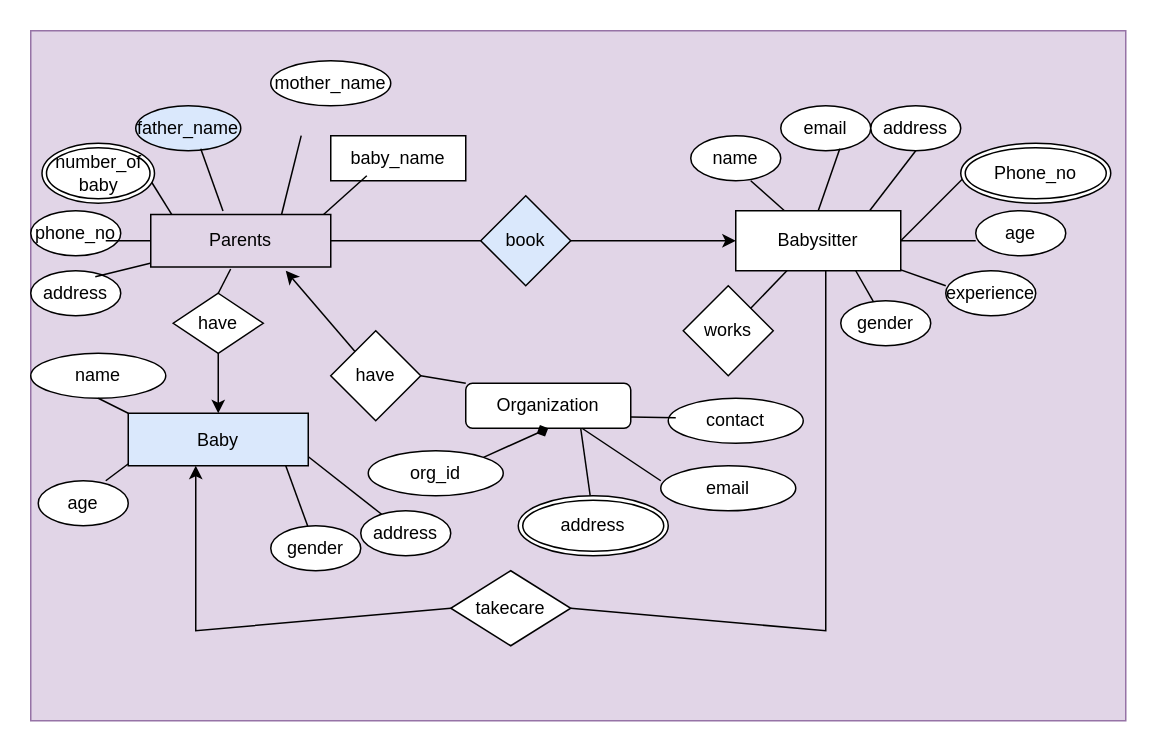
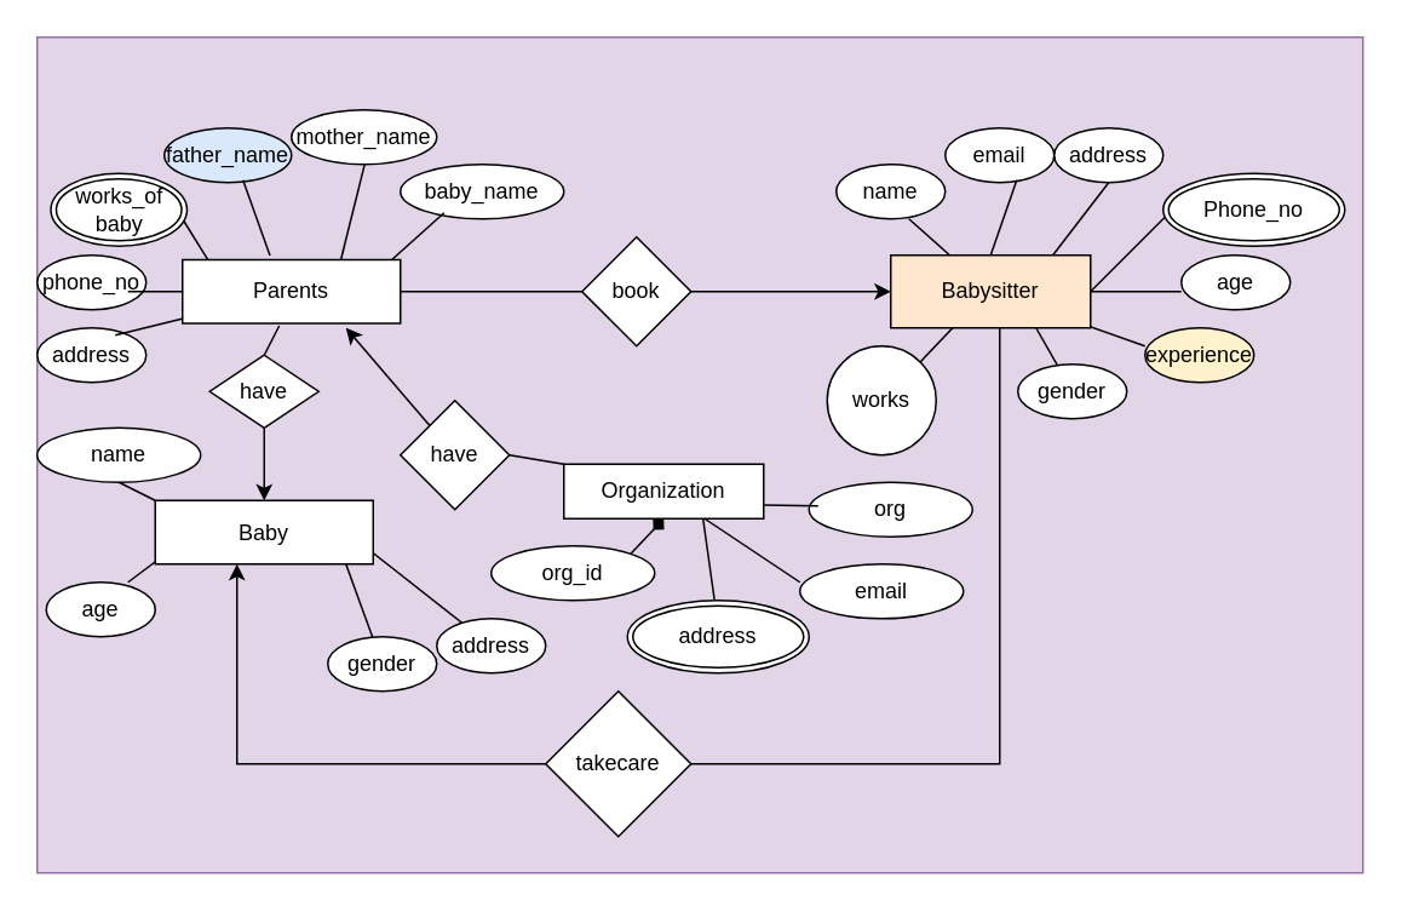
  <mxCell id="0" />
  <mxCell id="1" parent="0" />
  <mxCell id="2" value="" style="rounded=0;whiteSpace=wrap;html=1;fillColor=#e1d5e7;strokeColor=#9673a6;" parent="1" vertex="1"><mxGeometry x="20" y="20" width="730" height="460" as="geometry" /></mxCell>
  <mxCell id="3" value="have" style="rhombus;whiteSpace=wrap;html=1;" parent="1" vertex="1"><mxGeometry x="220" y="220" width="60" height="60" as="geometry" /></mxCell>
- <mxCell id="4" value="works" style="rhombus;whiteSpace=wrap;html=1;" parent="1" vertex="1"><mxGeometry x="455" y="190" width="60" height="60" as="geometry" /></mxCell>
- <mxCell id="5" value="book" style="rhombus;whiteSpace=wrap;html=1;fillColor=#dae8fc;" parent="1" vertex="1"><mxGeometry x="320" y="130" width="60" height="60" as="geometry" /></mxCell>
+ <mxCell id="4" value="works" style="ellipse;whiteSpace=wrap;html=1;" parent="1" vertex="1"><mxGeometry x="455" y="190" width="60" height="60" as="geometry" /></mxCell>
+ <mxCell id="5" value="book" style="rhombus;whiteSpace=wrap;html=1;" parent="1" vertex="1"><mxGeometry x="320" y="130" width="60" height="60" as="geometry" /></mxCell>
  <mxCell id="6" value="" style="endArrow=classic;html=1;rounded=0;exitX=1;exitY=0.5;exitDx=0;exitDy=0;" parent="1" source="5" edge="1"><mxGeometry width="50" height="50" relative="1" as="geometry"><mxPoint x="380" y="170" as="sourcePoint" /><mxPoint x="490" y="160" as="targetPoint" /></mxGeometry></mxCell>
  <mxCell id="7" value="" style="endArrow=none;html=1;rounded=0;exitX=1;exitY=0.5;exitDx=0;exitDy=0;" parent="1" edge="1"><mxGeometry width="50" height="50" relative="1" as="geometry"><mxPoint x="210" y="160" as="sourcePoint" /><mxPoint x="320" y="160" as="targetPoint" /></mxGeometry></mxCell>
  <mxCell id="8" value="" style="endArrow=none;html=1;rounded=0;exitX=1;exitY=0;exitDx=0;exitDy=0;entryX=0.333;entryY=0.933;entryDx=0;entryDy=0;entryPerimeter=0;" parent="1" source="4" edge="1"><mxGeometry width="50" height="50" relative="1" as="geometry"><mxPoint x="500" y="230" as="sourcePoint" /><mxPoint x="526.63" y="177.32" as="targetPoint" /></mxGeometry></mxCell>
- <mxCell id="9" value="org_id" style="ellipse;whiteSpace=wrap;html=1;" parent="1" vertex="1"><mxGeometry x="245" y="300" width="90" height="30" as="geometry" /></mxCell>
+ <mxCell id="9" value="org_id" style="ellipse;whiteSpace=wrap;html=1;" parent="1" vertex="1"><mxGeometry x="270" y="300" width="90" height="30" as="geometry" /></mxCell>
  <mxCell id="10" value="email" style="ellipse;whiteSpace=wrap;html=1;" parent="1" vertex="1"><mxGeometry x="440" y="310" width="90" height="30" as="geometry" /></mxCell>
- <mxCell id="11" value="contact" style="ellipse;whiteSpace=wrap;html=1;" parent="1" vertex="1"><mxGeometry x="445" y="265" width="90" height="30" as="geometry" /></mxCell>
+ <mxCell id="11" value="org" style="ellipse;whiteSpace=wrap;html=1;" parent="1" vertex="1"><mxGeometry x="445" y="265" width="90" height="30" as="geometry" /></mxCell>
  <mxCell id="12" value="name" style="ellipse;whiteSpace=wrap;html=1;" parent="1" vertex="1"><mxGeometry x="460" y="90" width="60" height="30" as="geometry" /></mxCell>
  <mxCell id="13" value="email" style="ellipse;whiteSpace=wrap;html=1;" parent="1" vertex="1"><mxGeometry x="520" y="70" width="60" height="30" as="geometry" /></mxCell>
  <mxCell id="14" value="address" style="ellipse;whiteSpace=wrap;html=1;" parent="1" vertex="1"><mxGeometry x="580" y="70" width="60" height="30" as="geometry" /></mxCell>
  <mxCell id="15" value="age" style="ellipse;whiteSpace=wrap;html=1;" parent="1" vertex="1"><mxGeometry x="650" y="140" width="60" height="30" as="geometry" /></mxCell>
- <mxCell id="16" value="experience" style="ellipse;whiteSpace=wrap;html=1;" parent="1" vertex="1"><mxGeometry x="630" y="180" width="60" height="30" as="geometry" /></mxCell>
+ <mxCell id="16" value="experience" style="ellipse;whiteSpace=wrap;html=1;fillColor=#fff2cc;" parent="1" vertex="1"><mxGeometry x="630" y="180" width="60" height="30" as="geometry" /></mxCell>
  <mxCell id="17" value="gender" style="ellipse;whiteSpace=wrap;html=1;" parent="1" vertex="1"><mxGeometry x="560" y="200" width="60" height="30" as="geometry" /></mxCell>
  <mxCell id="18" value="" style="endArrow=none;html=1;rounded=0;" parent="1" edge="1"><mxGeometry width="50" height="50" relative="1" as="geometry"><mxPoint x="600" y="160" as="sourcePoint" /><mxPoint x="650" y="110" as="targetPoint" /></mxGeometry></mxCell>
  <mxCell id="19" value="" style="endArrow=none;html=1;rounded=0;exitX=0.788;exitY=0.083;exitDx=0;exitDy=0;exitPerimeter=0;" parent="1" edge="1"><mxGeometry width="50" height="50" relative="1" as="geometry"><mxPoint x="576.68" y="143.32" as="sourcePoint" /><mxPoint x="610" y="100" as="targetPoint" /></mxGeometry></mxCell>
  <mxCell id="20" value="" style="endArrow=none;html=1;rounded=0;exitX=1;exitY=0.5;exitDx=0;exitDy=0;" parent="1" edge="1"><mxGeometry width="50" height="50" relative="1" as="geometry"><mxPoint x="600" y="160" as="sourcePoint" /><mxPoint x="650" y="160" as="targetPoint" /></mxGeometry></mxCell>
  <mxCell id="21" value="" style="endArrow=none;html=1;rounded=0;" parent="1" edge="1"><mxGeometry width="50" height="50" relative="1" as="geometry"><mxPoint x="584.467" y="173.93" as="sourcePoint" /><mxPoint x="630" y="190" as="targetPoint" /></mxGeometry></mxCell>
  <mxCell id="22" value="" style="endArrow=none;html=1;rounded=0;" parent="1" source="17" edge="1"><mxGeometry width="50" height="50" relative="1" as="geometry"><mxPoint x="520" y="230" as="sourcePoint" /><mxPoint x="570" y="180" as="targetPoint" /></mxGeometry></mxCell>
  <mxCell id="23" value="" style="endArrow=none;html=1;rounded=0;entryX=0.656;entryY=0.956;entryDx=0;entryDy=0;entryPerimeter=0;exitX=0.5;exitY=0;exitDx=0;exitDy=0;" parent="1" target="13" edge="1"><mxGeometry width="50" height="50" relative="1" as="geometry"><mxPoint x="545" y="140" as="sourcePoint" /><mxPoint x="570" y="100" as="targetPoint" /></mxGeometry></mxCell>
  <mxCell id="24" value="" style="endArrow=none;html=1;rounded=0;" parent="1" edge="1"><mxGeometry width="50" height="50" relative="1" as="geometry"><mxPoint x="524.175" y="141.489" as="sourcePoint" /><mxPoint x="500" y="120" as="targetPoint" /></mxGeometry></mxCell>
- <mxCell id="25" value="baby_name" style="whiteSpace=wrap;html=1;rounded=0;" parent="1" vertex="1"><mxGeometry x="220" y="90" width="90" height="30" as="geometry" /></mxCell>
+ <mxCell id="25" value="baby_name" style="ellipse;whiteSpace=wrap;html=1;" parent="1" vertex="1"><mxGeometry x="220" y="90" width="90" height="30" as="geometry" /></mxCell>
  <mxCell id="26" value="father_name" style="ellipse;whiteSpace=wrap;html=1;fillColor=#dae8fc;" parent="1" vertex="1"><mxGeometry x="90" y="70" width="70" height="30" as="geometry" /></mxCell>
- <mxCell id="27" value="mother_name" style="ellipse;whiteSpace=wrap;html=1;" parent="1" vertex="1"><mxGeometry x="180" y="40" width="80" height="30" as="geometry" /></mxCell>
+ <mxCell id="27" value="mother_name" style="ellipse;whiteSpace=wrap;html=1;" parent="1" vertex="1"><mxGeometry x="160" y="60" width="80" height="30" as="geometry" /></mxCell>
  <mxCell id="28" value="phone_no" style="ellipse;whiteSpace=wrap;html=1;" parent="1" vertex="1"><mxGeometry x="20" y="140" width="60" height="30" as="geometry" /></mxCell>
  <mxCell id="29" value="address" style="ellipse;whiteSpace=wrap;html=1;" parent="1" vertex="1"><mxGeometry x="20" y="180" width="60" height="30" as="geometry" /></mxCell>
  <mxCell id="30" value="" style="endArrow=none;html=1;rounded=0;exitX=0.958;exitY=0.283;exitDx=0;exitDy=0;exitPerimeter=0;entryX=0.267;entryY=0.889;entryDx=0;entryDy=0;entryPerimeter=0;" parent="1" target="25" edge="1"><mxGeometry width="50" height="50" relative="1" as="geometry"><mxPoint x="205.38" y="151.32" as="sourcePoint" /><mxPoint x="240" y="120" as="targetPoint" /></mxGeometry></mxCell>
  <mxCell id="31" value="" style="endArrow=none;html=1;rounded=0;exitX=0.788;exitY=0.117;exitDx=0;exitDy=0;exitPerimeter=0;entryX=0.247;entryY=0.152;entryDx=0;entryDy=0;entryPerimeter=0;" parent="1" target="2" edge="1"><mxGeometry width="50" height="50" relative="1" as="geometry"><mxPoint x="186.68" y="144.68" as="sourcePoint" /><mxPoint x="200" y="110" as="targetPoint" /></mxGeometry></mxCell>
  <mxCell id="32" value="" style="endArrow=none;html=1;rounded=0;entryX=0.619;entryY=0.956;entryDx=0;entryDy=0;entryPerimeter=0;" parent="1" target="26" edge="1"><mxGeometry width="50" height="50" relative="1" as="geometry"><mxPoint x="148.168" y="140.155" as="sourcePoint" /><mxPoint x="150" y="110" as="targetPoint" /></mxGeometry></mxCell>
  <mxCell id="33" value="" style="endArrow=none;html=1;rounded=0;exitX=0;exitY=0;exitDx=0;exitDy=0;" parent="1" edge="1"><mxGeometry width="50" height="50" relative="1" as="geometry"><mxPoint x="116.109" y="145.858" as="sourcePoint" /><mxPoint x="100" y="120" as="targetPoint" /></mxGeometry></mxCell>
  <mxCell id="34" value="" style="endArrow=none;html=1;rounded=0;" parent="1" edge="1"><mxGeometry width="50" height="50" relative="1" as="geometry"><mxPoint x="70" y="160" as="sourcePoint" /><mxPoint x="100" y="160" as="targetPoint" /></mxGeometry></mxCell>
  <mxCell id="35" value="" style="edgeStyle=orthogonalEdgeStyle;rounded=0;orthogonalLoop=1;jettySize=auto;html=1;" parent="1" source="36" target="49" edge="1"><mxGeometry relative="1" as="geometry" /></mxCell>
  <mxCell id="36" value="have" style="rhombus;whiteSpace=wrap;html=1;" parent="1" vertex="1"><mxGeometry x="115" y="195" width="60" height="40" as="geometry" /></mxCell>
  <mxCell id="37" value="name" style="ellipse;whiteSpace=wrap;html=1;" parent="1" vertex="1"><mxGeometry x="20" y="235" width="90" height="30" as="geometry" /></mxCell>
  <mxCell id="38" value="age" style="ellipse;whiteSpace=wrap;html=1;" parent="1" vertex="1"><mxGeometry x="25" y="320" width="60" height="30" as="geometry" /></mxCell>
  <mxCell id="39" value="gender" style="ellipse;whiteSpace=wrap;html=1;" parent="1" vertex="1"><mxGeometry x="180" y="350" width="60" height="30" as="geometry" /></mxCell>
  <mxCell id="40" style="edgeStyle=orthogonalEdgeStyle;rounded=0;orthogonalLoop=1;jettySize=auto;html=1;exitX=0.5;exitY=1;exitDx=0;exitDy=0;" parent="1" source="37" target="37" edge="1"><mxGeometry relative="1" as="geometry" /></mxCell>
  <mxCell id="41" value="address" style="ellipse;whiteSpace=wrap;html=1;" parent="1" vertex="1"><mxGeometry x="240" y="340" width="60" height="30" as="geometry" /></mxCell>
  <mxCell id="42" value="" style="endArrow=none;html=1;rounded=0;" parent="1" edge="1"><mxGeometry width="50" height="50" relative="1" as="geometry"><mxPoint x="70" y="320" as="sourcePoint" /><mxPoint x="90" y="305" as="targetPoint" /></mxGeometry></mxCell>
  <mxCell id="43" value="" style="endArrow=none;html=1;rounded=0;" parent="1" source="39" edge="1"><mxGeometry width="50" height="50" relative="1" as="geometry"><mxPoint x="140" y="360" as="sourcePoint" /><mxPoint x="190" y="310" as="targetPoint" /></mxGeometry></mxCell>
  <mxCell id="44" value="" style="endArrow=none;html=1;rounded=0;" parent="1" source="41" edge="1"><mxGeometry width="50" height="50" relative="1" as="geometry"><mxPoint x="150" y="350" as="sourcePoint" /><mxPoint x="200" y="300" as="targetPoint" /></mxGeometry></mxCell>
  <mxCell id="45" value="" style="endArrow=none;html=1;rounded=0;exitX=0.5;exitY=1;exitDx=0;exitDy=0;entryX=0;entryY=0;entryDx=0;entryDy=0;" parent="1" source="37" target="49" edge="1"><mxGeometry width="50" height="50" relative="1" as="geometry"><mxPoint x="50" y="360" as="sourcePoint" /><mxPoint x="100" y="310" as="targetPoint" /></mxGeometry></mxCell>
  <mxCell id="46" value="" style="endArrow=none;html=1;rounded=0;exitX=0.717;exitY=0.133;exitDx=0;exitDy=0;exitPerimeter=0;" parent="1" source="29" edge="1"><mxGeometry width="50" height="50" relative="1" as="geometry"><mxPoint x="70" y="220" as="sourcePoint" /><mxPoint x="120" y="170" as="targetPoint" /></mxGeometry></mxCell>
- <mxCell id="47" value="Organization" style="whiteSpace=wrap;html=1;rounded=1;" parent="1" vertex="1"><mxGeometry x="310" y="255" width="110" height="30" as="geometry" /></mxCell>
- <mxCell id="48" value="Babysitter" style="rounded=0;whiteSpace=wrap;html=1;" parent="1" vertex="1"><mxGeometry x="490" y="140" width="110" height="40" as="geometry" /></mxCell>
- <mxCell id="49" value="Baby" style="rounded=0;whiteSpace=wrap;html=1;fillColor=#dae8fc;" parent="1" vertex="1"><mxGeometry x="85" y="275" width="120" height="35" as="geometry" /></mxCell>
- <mxCell id="50" value="Parents" style="rounded=0;whiteSpace=wrap;html=1;fillColor=#e1d5e7;" parent="1" vertex="1"><mxGeometry x="100" y="142.5" width="120" height="35" as="geometry" /></mxCell>
- <mxCell id="51" value="takecare" style="rhombus;whiteSpace=wrap;html=1;" parent="1" vertex="1"><mxGeometry x="300" y="380" width="80" height="50" as="geometry" /></mxCell>
+ <mxCell id="47" value="Organization" style="rounded=0;whiteSpace=wrap;html=1;" parent="1" vertex="1"><mxGeometry x="310" y="255" width="110" height="30" as="geometry" /></mxCell>
+ <mxCell id="48" value="Babysitter" style="rounded=0;whiteSpace=wrap;html=1;fillColor=#ffe6cc;" parent="1" vertex="1"><mxGeometry x="490" y="140" width="110" height="40" as="geometry" /></mxCell>
+ <mxCell id="49" value="Baby" style="rounded=0;whiteSpace=wrap;html=1;" parent="1" vertex="1"><mxGeometry x="85" y="275" width="120" height="35" as="geometry" /></mxCell>
+ <mxCell id="50" value="Parents" style="rounded=0;whiteSpace=wrap;html=1;" parent="1" vertex="1"><mxGeometry x="100" y="142.5" width="120" height="35" as="geometry" /></mxCell>
+ <mxCell id="51" value="takecare" style="rhombus;whiteSpace=wrap;html=1;" parent="1" vertex="1"><mxGeometry x="300" y="380" width="80" height="80" as="geometry" /></mxCell>
  <mxCell id="52" value="" style="endArrow=none;html=1;rounded=0;exitX=1;exitY=0.5;exitDx=0;exitDy=0;" parent="1" source="51" edge="1"><mxGeometry width="50" height="50" relative="1" as="geometry"><mxPoint x="500" y="230" as="sourcePoint" /><mxPoint x="550" y="180" as="targetPoint" /><Array as="points"><mxPoint x="550" y="420" /></Array></mxGeometry></mxCell>
  <mxCell id="53" value="" style="endArrow=classic;html=1;rounded=0;exitX=0;exitY=0.5;exitDx=0;exitDy=0;" parent="1" source="51" edge="1"><mxGeometry width="50" height="50" relative="1" as="geometry"><mxPoint x="80" y="360" as="sourcePoint" /><mxPoint x="130" y="310" as="targetPoint" /><Array as="points"><mxPoint x="130" y="420" /></Array></mxGeometry></mxCell>
  <mxCell id="54" value="" style="endArrow=none;html=1;rounded=0;entryX=0;entryY=0;entryDx=0;entryDy=0;" parent="1" target="47" edge="1"><mxGeometry width="50" height="50" relative="1" as="geometry"><mxPoint x="280" y="250" as="sourcePoint" /><mxPoint x="330" y="200" as="targetPoint" /></mxGeometry></mxCell>
  <mxCell id="55" value="" style="endArrow=classic;html=1;rounded=0;" parent="1" source="3" edge="1"><mxGeometry width="50" height="50" relative="1" as="geometry"><mxPoint x="140" y="230" as="sourcePoint" /><mxPoint x="190" y="180" as="targetPoint" /></mxGeometry></mxCell>
  <mxCell id="56" value="" style="endArrow=none;html=1;rounded=0;exitX=0.5;exitY=0;exitDx=0;exitDy=0;entryX=0.444;entryY=1.038;entryDx=0;entryDy=0;entryPerimeter=0;" parent="1" source="36" target="50" edge="1"><mxGeometry width="50" height="50" relative="1" as="geometry"><mxPoint x="140" y="190" as="sourcePoint" /><mxPoint x="190" y="140" as="targetPoint" /></mxGeometry></mxCell>
  <mxCell id="57" value="" style="endArrow=none;html=1;rounded=0;entryX=0.697;entryY=1.011;entryDx=0;entryDy=0;entryPerimeter=0;" parent="1" target="47" edge="1"><mxGeometry width="50" height="50" relative="1" as="geometry"><mxPoint x="392.968" y="330.015" as="sourcePoint" /><mxPoint x="390" y="290" as="targetPoint" /></mxGeometry></mxCell>
  <mxCell id="58" value="" style="endArrow=diamond;html=1;rounded=0;exitX=1;exitY=0;exitDx=0;exitDy=0;entryX=0.5;entryY=1;entryDx=0;entryDy=0;" parent="1" source="9" target="47" edge="1"><mxGeometry width="50" height="50" relative="1" as="geometry"><mxPoint x="330" y="330" as="sourcePoint" /><mxPoint x="380" y="280" as="targetPoint" /></mxGeometry></mxCell>
  <mxCell id="59" value="" style="endArrow=none;html=1;rounded=0;" parent="1" target="47" edge="1"><mxGeometry width="50" height="50" relative="1" as="geometry"><mxPoint x="440" y="320" as="sourcePoint" /><mxPoint x="490" y="270" as="targetPoint" /></mxGeometry></mxCell>
  <mxCell id="60" value="" style="endArrow=none;html=1;rounded=0;exitX=1;exitY=0.75;exitDx=0;exitDy=0;" parent="1" source="47" edge="1"><mxGeometry width="50" height="50" relative="1" as="geometry"><mxPoint x="400" y="330" as="sourcePoint" /><mxPoint x="450" y="278" as="targetPoint" /></mxGeometry></mxCell>
  <mxCell id="61" value="Phone_no" style="ellipse;shape=doubleEllipse;margin=3;whiteSpace=wrap;html=1;align=center;" parent="1" vertex="1"><mxGeometry x="640" y="95" width="100" height="40" as="geometry" /></mxCell>
- <mxCell id="62" value="number_of&lt;br&gt;baby" style="ellipse;shape=doubleEllipse;margin=3;whiteSpace=wrap;html=1;align=center;" parent="1" vertex="1"><mxGeometry x="27.5" y="95" width="75" height="40" as="geometry" /></mxCell>
+ <mxCell id="62" value="works_of&lt;br&gt;baby" style="ellipse;shape=doubleEllipse;margin=3;whiteSpace=wrap;html=1;align=center;" parent="1" vertex="1"><mxGeometry x="27.5" y="95" width="75" height="40" as="geometry" /></mxCell>
  <mxCell id="63" value="address" style="ellipse;shape=doubleEllipse;margin=3;whiteSpace=wrap;html=1;align=center;" parent="1" vertex="1"><mxGeometry x="345" y="330" width="100" height="40" as="geometry" /></mxCell>
